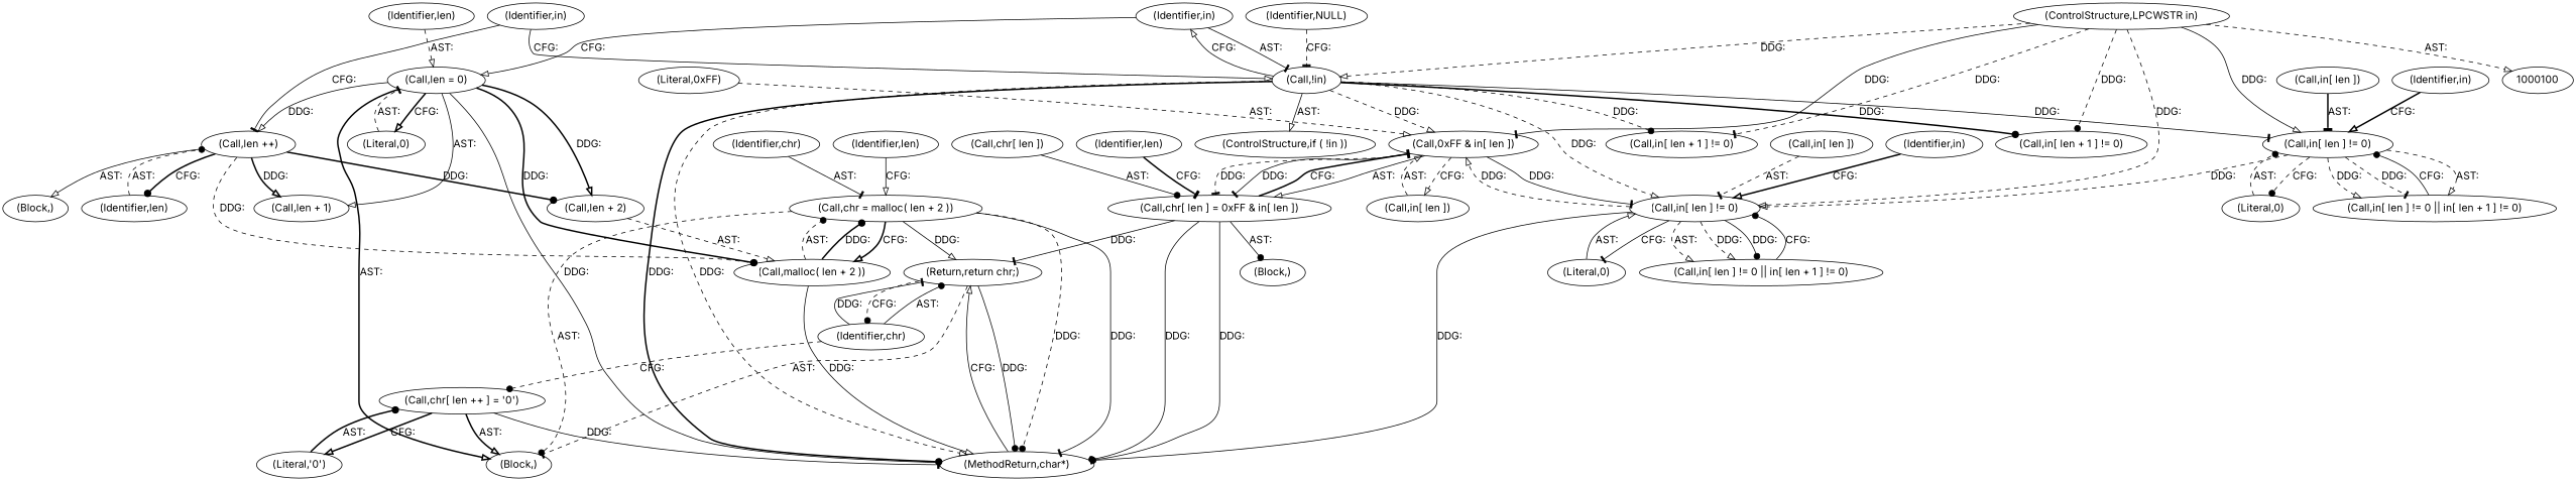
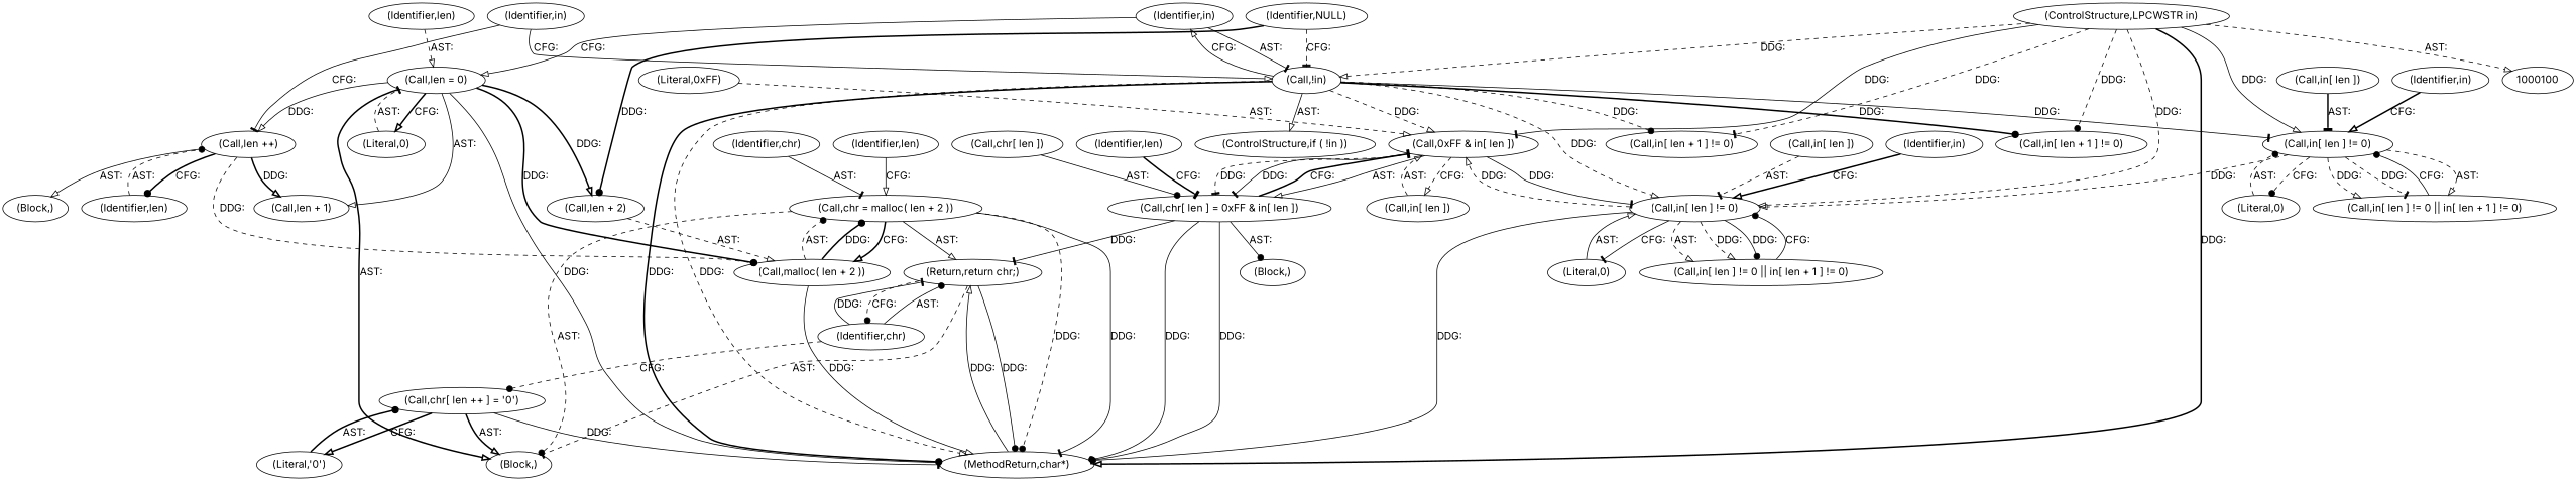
  digraph {
    fontname=Inter
    node [fontname=Inter]
    edge [arrowhead=onormal fontname=Inter style=solid]
    n1 [label="(Return,return chr;)"]
    n2 [label="(Identifier,chr)"]
    n3 [label="(Block,)"]
    n4 [label="(MethodReturn,char*)"]
    n5 [label="(Call,chr[ len ++ ] = '\0')"]
    n6 [label="(Literal,'\0')"]
    n7 [label="(Call,chr = malloc( len + 2 ))"]
    n8 [label="(Call,malloc( len + 2 ))"]
    n9 [label="(Call,len + 2)"]
    n10 [label="(Call,len ++)"]
    n11 [label="(Call,len + 1)"]
    n12 [label="(Identifier,len)"]
    n13 [label="(Block,)"]
    n14 [label="(Call,len = 0)"]
    n15 [label="(Literal,0)"]
    n16 [label="(Call,chr[ len ] = 0xFF & in[ len ])"]
    n17 [label="(Call,0xFF & in[ len ])"]
    n18 [label="(Block,)"]
    n19 [label="(Call,in[ len ] != 0)"]
    n20 [label="(Call,in[ len ])"]
    n21 [label="(Call,in[ len ] != 0 || in[ len + 1 ] != 0)"]
    n22 [label="(Literal,0)"]
    n23 [label="(Call,in[ len ] != 0)"]
    n24 [label="(Call,in[ len ] != 0 || in[ len + 1 ] != 0)"]
    n25 [label="(Literal,0)"]
    n26 [label="(Call,!in)"]
    n27 [label="(ControlStructure,if ( !in ))"]
    n28 [label="(Identifier,in)"]
    n29 [label="(Call,in[ len + 1 ] != 0)"]
    n30 [label="(Call,in[ len + 1 ] != 0)"]
    n31 [label="(ControlStructure,LPCWSTR in)"]
    1000100
    n33 [label="(Identifier,in)"]
    n34 [label="(Identifier,len)"]
    n35 [label="(Identifier,in)"]
    n36 [label="(Literal,0xFF)"]
    n37 [label="(Identifier,len)"]
    n38 [label="(Call,chr[ len ])"]
    n39 [label="(Identifier,len)"]
    n40 [label="(Call,in[ len ])"]
    n41 [label="(Call,in[ len ])"]
    n42 [label="(Identifier,in)"]
    n43 [label="(Identifier,chr)"]
    n44 [label="(Identifier,NULL)"]
    n1 -> n2 [arrowhead=dot label="CFG: " style=dashed]
    n1 -> n3 [arrowhead=tee label="AST: " style=dashed]
    n1 -> n4 [arrowhead=dot label="DDG: "]
    n2 -> n1 [arrowhead=dot label="AST: "]
    n2 -> n1 [arrowhead=tee label="DDG: "]
    n2 -> n5 [arrowhead=dot label="CFG: " style=dashed]
-   n4 -> n1 [label="CFG: "]
+   n4 -> n1 [label="DDG: "]
    n5 -> n3 [label="AST: " style=bold]
    n5 -> n4 [arrowhead=tee label="DDG: "]
    n5 -> n6 [label="CFG: " style=bold]
    n6 -> n5 [arrowhead=dot label="AST: " style=bold]
-   n7 -> n1 [label="DDG: "]
+   n7 -> n1 [label="AST: "]
    n7 -> n3 [arrowhead=dot label="AST: " style=dashed]
    n7 -> n4 [arrowhead=dot label="DDG: " style=dashed]
    n7 -> n4 [arrowhead=tee label="DDG: "]
    n7 -> n8 [label="CFG: " style=bold]
    n8 -> n4 [label="DDG: "]
    n8 -> n7 [arrowhead=dot label="AST: " style=dashed]
    n8 -> n7 [arrowhead=dot label="DDG: " style=bold]
    n9 -> n8 [label="AST: " style=dashed]
    n10 -> n8 [arrowhead=dot label="DDG: " style=dashed]
-   n10 -> n9 [arrowhead=dot label="DDG: " style=bold]
+   n44 -> n9 [arrowhead=dot label="DDG: " style=bold]
    n10 -> n11 [label="DDG: " style=bold]
    n10 -> n12 [arrowhead=dot label="CFG: " style=bold]
    n10 -> n13 [label="AST: "]
    n12 -> n10 [arrowhead=dot label="AST: " style=dashed]
    n14 -> n3 [label="AST: " style=bold]
    n14 -> n4 [arrowhead=tee label="DDG: "]
    n14 -> n8 [arrowhead=dot label="DDG: " style=bold]
    n14 -> n9 [label="DDG: " style=bold]
    n14 -> n10 [label="DDG: "]
    n14 -> n11 [label="AST: "]
    n14 -> n15 [label="CFG: " style=bold]
    n15 -> n14 [arrowhead=tee label="AST: " style=dashed]
    n16 -> n1 [arrowhead=tee label="DDG: "]
    n16 -> n4 [arrowhead=tee label="DDG: "]
    n16 -> n4 [arrowhead=dot label="DDG: "]
    n16 -> n17 [arrowhead=tee label="CFG: " style=bold]
    n16 -> n18 [arrowhead=dot label="AST: "]
    n17 -> n16 [label="AST: "]
    n17 -> n16 [arrowhead=tee label="DDG: " style=dashed]
    n17 -> n16 [arrowhead=tee label="DDG: "]
    n17 -> n19 [arrowhead=tee label="DDG: "]
    n17 -> n20 [label="CFG: " style=dashed]
    n19 -> n4 [arrowhead=dot label="DDG: "]
    n19 -> n17 [label="DDG: " style=dashed]
    n19 -> n21 [label="AST: " style=dashed]
    n19 -> n21 [label="DDG: " style=dashed]
    n19 -> n21 [arrowhead=dot label="DDG: "]
    n19 -> n22 [arrowhead=tee label="CFG: "]
    n20 -> n17 [label="AST: " style=dashed]
    n21 -> n19 [arrowhead=dot label="CFG: "]
    n22 -> n19 [label="AST: "]
    n23 -> n19 [label="DDG: " style=dashed]
    n23 -> n24 [label="AST: " style=dashed]
    n23 -> n24 [label="DDG: " style=dashed]
    n23 -> n24 [arrowhead=tee label="DDG: " style=dashed]
    n23 -> n25 [arrowhead=dot label="CFG: " style=dashed]
    n24 -> n23 [arrowhead=dot label="CFG: "]
    n25 -> n23 [arrowhead=dot label="AST: " style=dashed]
    n26 -> n4 [arrowhead=dot label="DDG: " style=bold]
    n26 -> n4 [label="DDG: " style=dashed]
    n26 -> n17 [label="DDG: " style=dashed]
    n26 -> n19 [label="DDG: " style=dashed]
    n26 -> n23 [arrowhead=tee label="DDG: "]
    n26 -> n27 [label="AST: "]
    n26 -> n28 [label="CFG: "]
    n26 -> n29 [arrowhead=dot label="DDG: " style=dashed]
    n26 -> n30 [arrowhead=dot label="DDG: " style=bold]
    n28 -> n14 [label="CFG: "]
    n28 -> n26 [arrowhead=tee label="AST: "]
+   n31 -> n4 [label="DDG: " style=bold]
    n31 -> n17 [arrowhead=tee label="DDG: "]
    n31 -> n19 [label="DDG: " style=dashed]
    n31 -> n23 [label="DDG: "]
    n31 -> n26 [label="DDG: " style=dashed]
    n31 -> n29 [arrowhead=tee label="DDG: " style=dashed]
    n31 -> n30 [arrowhead=dot label="DDG: " style=dashed]
    n31 -> 1000100 [label="AST: " style=dashed]
    n33 -> n10 [arrowhead=tee label="CFG: "]
    n33 -> n26 [label="CFG: "]
    n34 -> n7 [label="CFG: "]
    n35 -> n19 [label="CFG: " style=bold]
    n36 -> n17 [label="AST: " style=dashed]
    n37 -> n14 [label="AST: " style=dashed]
    n38 -> n16 [arrowhead=dot label="AST: "]
    n39 -> n16 [arrowhead=tee label="CFG: " style=bold]
    n40 -> n23 [arrowhead=tee label="AST: " style=bold]
    n41 -> n19 [arrowhead=tee label="AST: " style=dashed]
    n42 -> n23 [label="CFG: " style=bold]
    n43 -> n7 [arrowhead=tee label="AST: "]
    n44 -> n26 [arrowhead=tee label="CFG: " style=dashed]
  }
